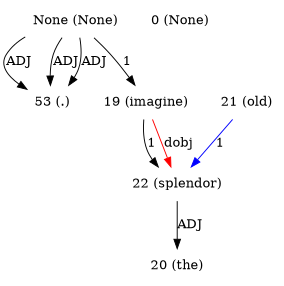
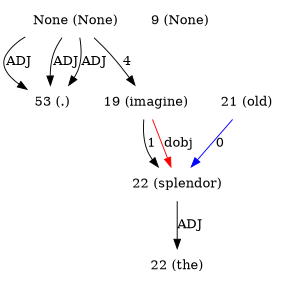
  digraph {
    node [shape=plaintext]
    edge [dir=forward]
    n1 [label="None (None)"]
    n2 [label="53 (.)"]
    n3 [label="19 (imagine)"]
    n4 [label="22 (splendor)"]
-   n5 [label="20 (the)"]
-   n6 [label="0 (None)"]
+   n5 [label="22 (the)"]
+   n6 [label="9 (None)"]
    n7 [label="21 (old)"]
    n1 -> n2 [label=ADJ]
    n1 -> n2 [label=ADJ]
    n1 -> n2 [label=ADJ]
-   n1 -> n3 [label=1]
+   n1 -> n3 [label=4]
    n3 -> n4 [label=1]
    n3 -> n4 [color=red label=dobj]
    n4 -> n5 [label=ADJ]
-   n7 -> n4 [color=blue label=1]
+   n7 -> n4 [color=blue label=0]
  }
